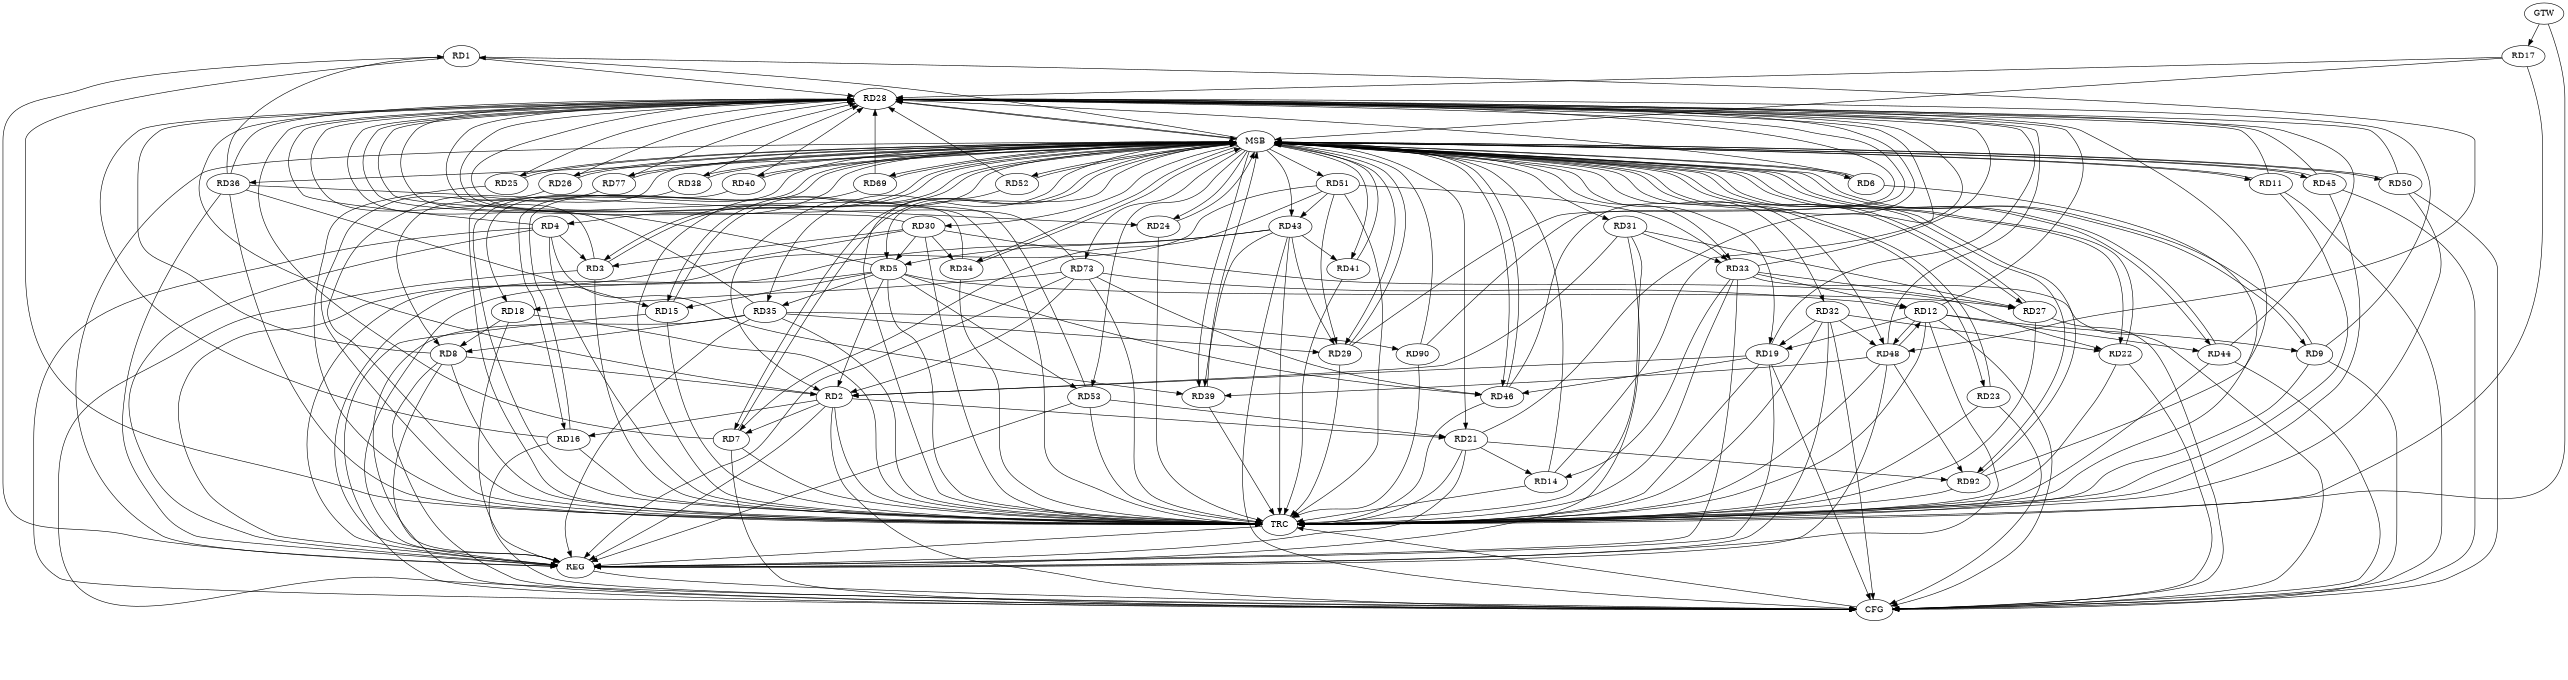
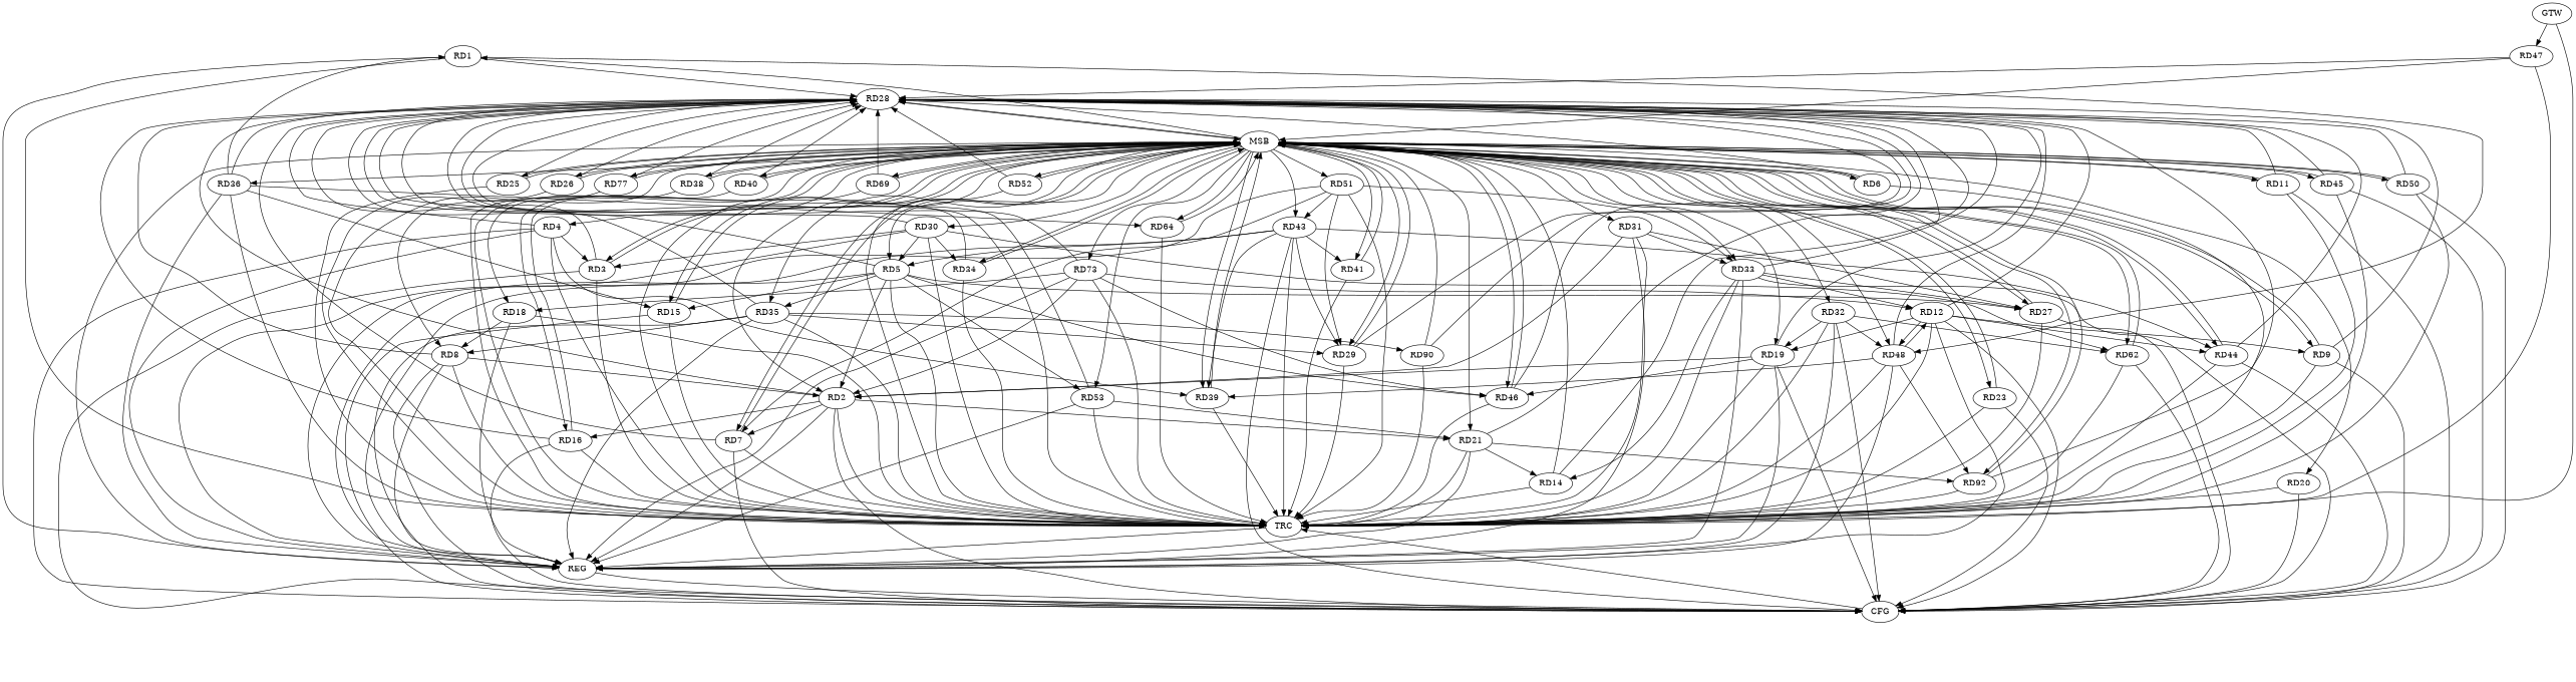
  strict digraph {
    n1 [label=RD1]
    n2 [label=RD28]
    n3 [label=RD48]
    n4 [label=REG]
    n5 [label=TRC]
    n6 [label=MSB]
    n7 [label=RD39]
    n8 [label=RD12]
    n9 [label=RD92]
    n10 [label=CFG]
    n11 [label=RD2]
    n12 [label=RD7]
    n13 [label=RD16]
    n14 [label=RD21]
    n15 [label=RD14]
    n16 [label=RD3]
    n17 [label=RD4]
    n18 [label=RD5]
    n19 [label=RD15]
    n20 [label=RD27]
    n21 [label=RD35]
    n22 [label=RD46]
    n23 [label=RD53]
    n24 [label=RD6]
    n25 [label=RD8]
    n26 [label=RD9]
    n27 [label=RD11]
    n28 [label=RD19]
    n29 [label=RD44]
    n30 [label=RD73]
    n31 [label=RD18]
-   n33 [label=RD22]
+   n32 [label=RD20]
+   n33 [label=RD62]
    n34 [label=RD23]
-   n35 [label=RD24]
+   n35 [label=RD64]
    n36 [label=RD25]
    n37 [label=RD26]
    n38 [label=RD29]
    n39 [label=RD30]
    n40 [label=RD34]
    n41 [label=RD31]
    n42 [label=RD33]
    n43 [label=RD32]
    n44 [label=RD36]
    n45 [label=RD77]
    n46 [label=RD38]
    n47 [label=RD40]
    n48 [label=RD41]
    n49 [label=RD43]
    n50 [label=RD45]
    n51 [label=RD69]
    n52 [label=RD50]
    n53 [label=RD51]
    n54 [label=RD52]
    n55 [label=RD90]
-   n56 [label=RD17]
+   n56 [label=RD47]
    n57 [label=GTW]
    n1 -> n2
    n1 -> n3
    n1 -> n4
    n1 -> n5
    n2 -> n5
    n2 -> n6
    n3 -> n2
    n3 -> n4
    n3 -> n5
    n3 -> n7
    n3 -> n8
    n3 -> n9
    n4 -> n10
    n5 -> n4
    n6 -> n1
    n6 -> n2
    n6 -> n3
    n6 -> n4
    n6 -> n7
    n6 -> n9
    n6 -> n11
    n6 -> n12
    n6 -> n13
    n6 -> n14
    n6 -> n16
    n6 -> n17
    n6 -> n18
    n6 -> n19
    n6 -> n20
    n6 -> n21
    n6 -> n22
    n6 -> n23
    n6 -> n24
    n6 -> n25
    n6 -> n26
    n6 -> n27
    n6 -> n28
    n6 -> n29
    n6 -> n30
    n6 -> n31
+   n6 -> n32
    n6 -> n33
    n6 -> n34
    n6 -> n35
    n6 -> n36
    n6 -> n37
    n6 -> n38
    n6 -> n39
    n6 -> n40
    n6 -> n41
    n6 -> n42
    n6 -> n43
    n6 -> n44
    n6 -> n45
    n6 -> n46
    n6 -> n47
    n6 -> n48
    n6 -> n49
    n6 -> n50
    n6 -> n51
    n6 -> n52
    n6 -> n53
    n6 -> n54
    n7 -> n5
    n7 -> n6
    n8 -> n2
    n8 -> n3
    n8 -> n4
    n8 -> n5
    n8 -> n10
    n8 -> n26
    n8 -> n28
    n8 -> n29
    n9 -> n2
    n9 -> n5
    n9 -> n6
    n10 -> n5
    n11 -> n2
    n11 -> n4
    n11 -> n5
    n11 -> n10
    n11 -> n12
    n11 -> n13
    n11 -> n14
    n12 -> n2
    n12 -> n5
    n12 -> n6
    n12 -> n10
    n13 -> n2
    n13 -> n5
    n13 -> n6
    n13 -> n10
    n14 -> n2
    n14 -> n4
    n14 -> n5
    n14 -> n9
    n14 -> n15
    n15 -> n2
    n15 -> n5
    n15 -> n6
    n16 -> n2
    n16 -> n5
    n16 -> n6
    n16 -> n10
    n17 -> n2
    n17 -> n4
    n17 -> n5
    n17 -> n7
    n17 -> n10
    n17 -> n16
    n18 -> n2
    n18 -> n4
    n18 -> n5
    n18 -> n11
    n18 -> n19
    n18 -> n20
    n18 -> n21
    n18 -> n22
    n18 -> n23
    n19 -> n5
    n19 -> n6
    n19 -> n10
    n20 -> n5
    n20 -> n6
    n20 -> n10
    n21 -> n2
    n21 -> n4
    n21 -> n5
    n21 -> n10
    n21 -> n25
    n21 -> n38
    n21 -> n55
    n22 -> n2
    n22 -> n5
    n22 -> n6
    n23 -> n2
    n23 -> n4
    n23 -> n5
    n23 -> n14
    n24 -> n2
    n24 -> n5
    n24 -> n6
    n25 -> n2
    n25 -> n4
    n25 -> n5
    n25 -> n10
    n25 -> n11
    n26 -> n2
    n26 -> n5
    n26 -> n6
    n26 -> n10
    n27 -> n2
    n27 -> n5
    n27 -> n6
    n27 -> n10
    n28 -> n2
    n28 -> n4
    n28 -> n5
    n28 -> n10
    n28 -> n11
    n28 -> n22
    n29 -> n2
    n29 -> n5
    n29 -> n6
    n29 -> n10
    n30 -> n2
    n30 -> n4
    n30 -> n5
    n30 -> n8
    n30 -> n11
    n30 -> n22
    n30 -> n31
    n31 -> n4
    n31 -> n5
    n31 -> n25
+   n32 -> n5
+   n32 -> n10
    n33 -> n5
    n33 -> n6
    n33 -> n10
    n34 -> n5
    n34 -> n6
    n34 -> n10
    n35 -> n5
    n35 -> n6
    n36 -> n2
    n36 -> n5
    n36 -> n6
    n37 -> n2
    n37 -> n5
    n37 -> n6
    n38 -> n2
    n38 -> n5
    n38 -> n6
    n39 -> n2
    n39 -> n4
    n39 -> n5
    n39 -> n16
    n39 -> n18
    n39 -> n33
    n39 -> n40
    n40 -> n2
    n40 -> n5
    n40 -> n6
    n41 -> n4
    n41 -> n5
    n41 -> n11
    n41 -> n20
    n41 -> n42
    n42 -> n2
    n42 -> n4
    n42 -> n5
    n42 -> n8
    n42 -> n10
    n42 -> n15
    n42 -> n20
    n43 -> n3
    n43 -> n4
    n43 -> n5
    n43 -> n10
    n43 -> n28
    n43 -> n33
    n44 -> n1
    n44 -> n2
    n44 -> n4
    n44 -> n5
    n44 -> n19
    n44 -> n35
    n45 -> n2
    n45 -> n5
    n45 -> n6
    n46 -> n2
    n46 -> n5
    n46 -> n6
    n47 -> n2
    n47 -> n5
    n47 -> n6
    n48 -> n5
    n48 -> n6
    n49 -> n4
    n49 -> n5
    n49 -> n7
    n49 -> n10
    n49 -> n18
+   n49 -> n29
    n49 -> n38
    n49 -> n48
    n50 -> n2
    n50 -> n5
    n50 -> n6
    n50 -> n10
    n51 -> n2
    n51 -> n5
    n51 -> n6
    n52 -> n2
    n52 -> n5
    n52 -> n6
    n52 -> n10
    n53 -> n4
    n53 -> n5
    n53 -> n12
    n53 -> n38
    n53 -> n42
    n53 -> n49
    n54 -> n2
    n54 -> n5
    n54 -> n6
    n55 -> n2
    n55 -> n5
    n55 -> n6
    n56 -> n2
    n56 -> n5
    n56 -> n6
    n57 -> n5
    n57 -> n56
  }
